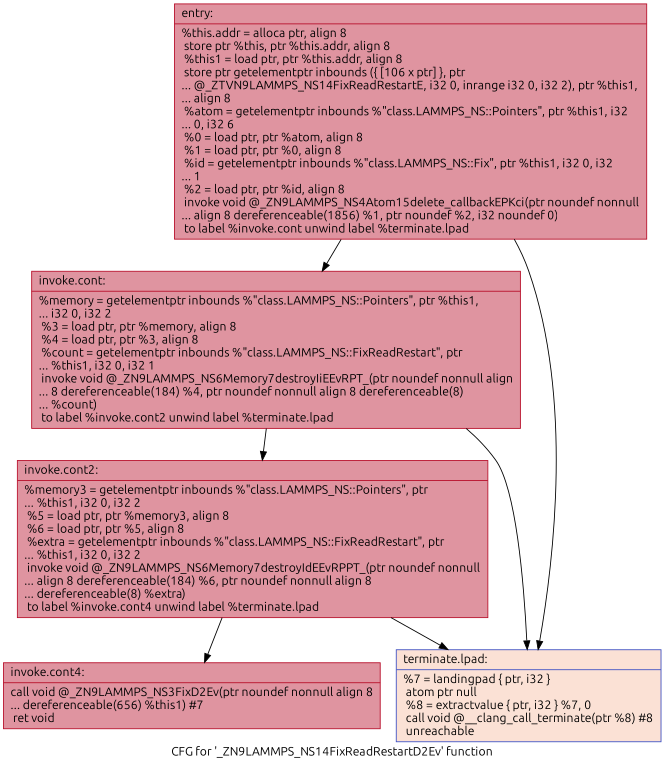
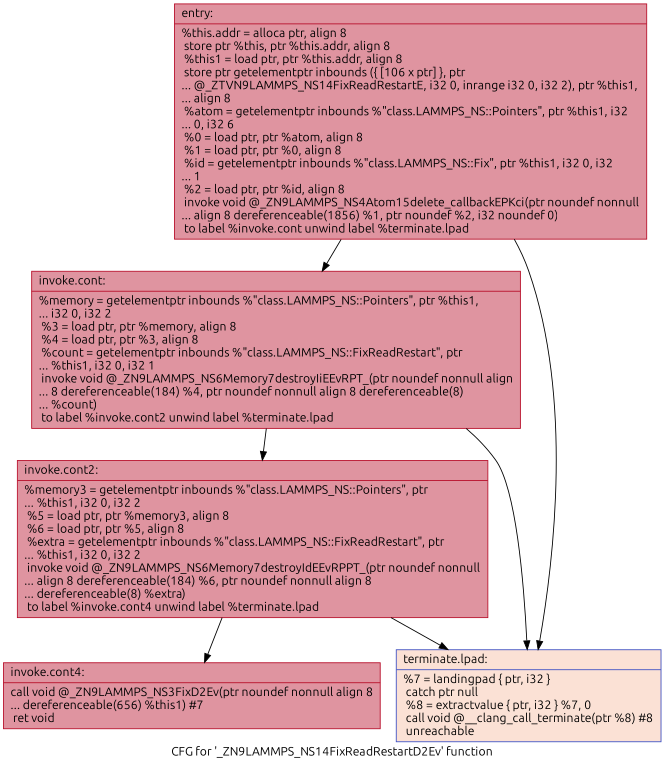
  digraph {
    label="CFG for '_ZN9LAMMPS_NS14FixReadRestartD2Ev' function"
    fontname=Ubuntu
    node [color="#b70d28ff" fillcolor="#b70d2870" fontname=Ubuntu shape=record style=filled]
    edge [fontname=Ubuntu]
    n1 [label="{entry:\l|  %this.addr = alloca ptr, align 8\l  store ptr %this, ptr %this.addr, align 8\l  %this1 = load ptr, ptr %this.addr, align 8\l  store ptr getelementptr inbounds (\{ [106 x ptr] \}, ptr\l... @_ZTVN9LAMMPS_NS14FixReadRestartE, i32 0, inrange i32 0, i32 2), ptr %this1,\l... align 8\l  %atom = getelementptr inbounds %\"class.LAMMPS_NS::Pointers\", ptr %this1, i32\l... 0, i32 6\l  %0 = load ptr, ptr %atom, align 8\l  %1 = load ptr, ptr %0, align 8\l  %id = getelementptr inbounds %\"class.LAMMPS_NS::Fix\", ptr %this1, i32 0, i32\l... 1\l  %2 = load ptr, ptr %id, align 8\l  invoke void @_ZN9LAMMPS_NS4Atom15delete_callbackEPKci(ptr noundef nonnull\l... align 8 dereferenceable(1856) %1, ptr noundef %2, i32 noundef 0)\l          to label %invoke.cont unwind label %terminate.lpad\l}"]
    n2 [label="{invoke.cont:\l|  %memory = getelementptr inbounds %\"class.LAMMPS_NS::Pointers\", ptr %this1,\l... i32 0, i32 2\l  %3 = load ptr, ptr %memory, align 8\l  %4 = load ptr, ptr %3, align 8\l  %count = getelementptr inbounds %\"class.LAMMPS_NS::FixReadRestart\", ptr\l... %this1, i32 0, i32 1\l  invoke void @_ZN9LAMMPS_NS6Memory7destroyIiEEvRPT_(ptr noundef nonnull align\l... 8 dereferenceable(184) %4, ptr noundef nonnull align 8 dereferenceable(8)\l... %count)\l          to label %invoke.cont2 unwind label %terminate.lpad\l}"]
-   n3 [color="#3d50c3ff" fillcolor="#f7bca170" label="{terminate.lpad:\l|  %7 = landingpad \{ ptr, i32 \}\l          atom ptr null\l  %8 = extractvalue \{ ptr, i32 \} %7, 0\l  call void @__clang_call_terminate(ptr %8) #8\l  unreachable\l}"]
+   n3 [color="#3d50c3ff" fillcolor="#f7bca170" label="{terminate.lpad:\l|  %7 = landingpad \{ ptr, i32 \}\l          catch ptr null\l  %8 = extractvalue \{ ptr, i32 \} %7, 0\l  call void @__clang_call_terminate(ptr %8) #8\l  unreachable\l}"]
    n4 [label="{invoke.cont2:\l|  %memory3 = getelementptr inbounds %\"class.LAMMPS_NS::Pointers\", ptr\l... %this1, i32 0, i32 2\l  %5 = load ptr, ptr %memory3, align 8\l  %6 = load ptr, ptr %5, align 8\l  %extra = getelementptr inbounds %\"class.LAMMPS_NS::FixReadRestart\", ptr\l... %this1, i32 0, i32 2\l  invoke void @_ZN9LAMMPS_NS6Memory7destroyIdEEvRPPT_(ptr noundef nonnull\l... align 8 dereferenceable(184) %6, ptr noundef nonnull align 8\l... dereferenceable(8) %extra)\l          to label %invoke.cont4 unwind label %terminate.lpad\l}"]
    n5 [label="{invoke.cont4:\l|  call void @_ZN9LAMMPS_NS3FixD2Ev(ptr noundef nonnull align 8\l... dereferenceable(656) %this1) #7\l  ret void\l}"]
    n1 -> n2
    n1 -> n3
    n2 -> n3
    n2 -> n4
    n4 -> n3
    n4 -> n5
  }
